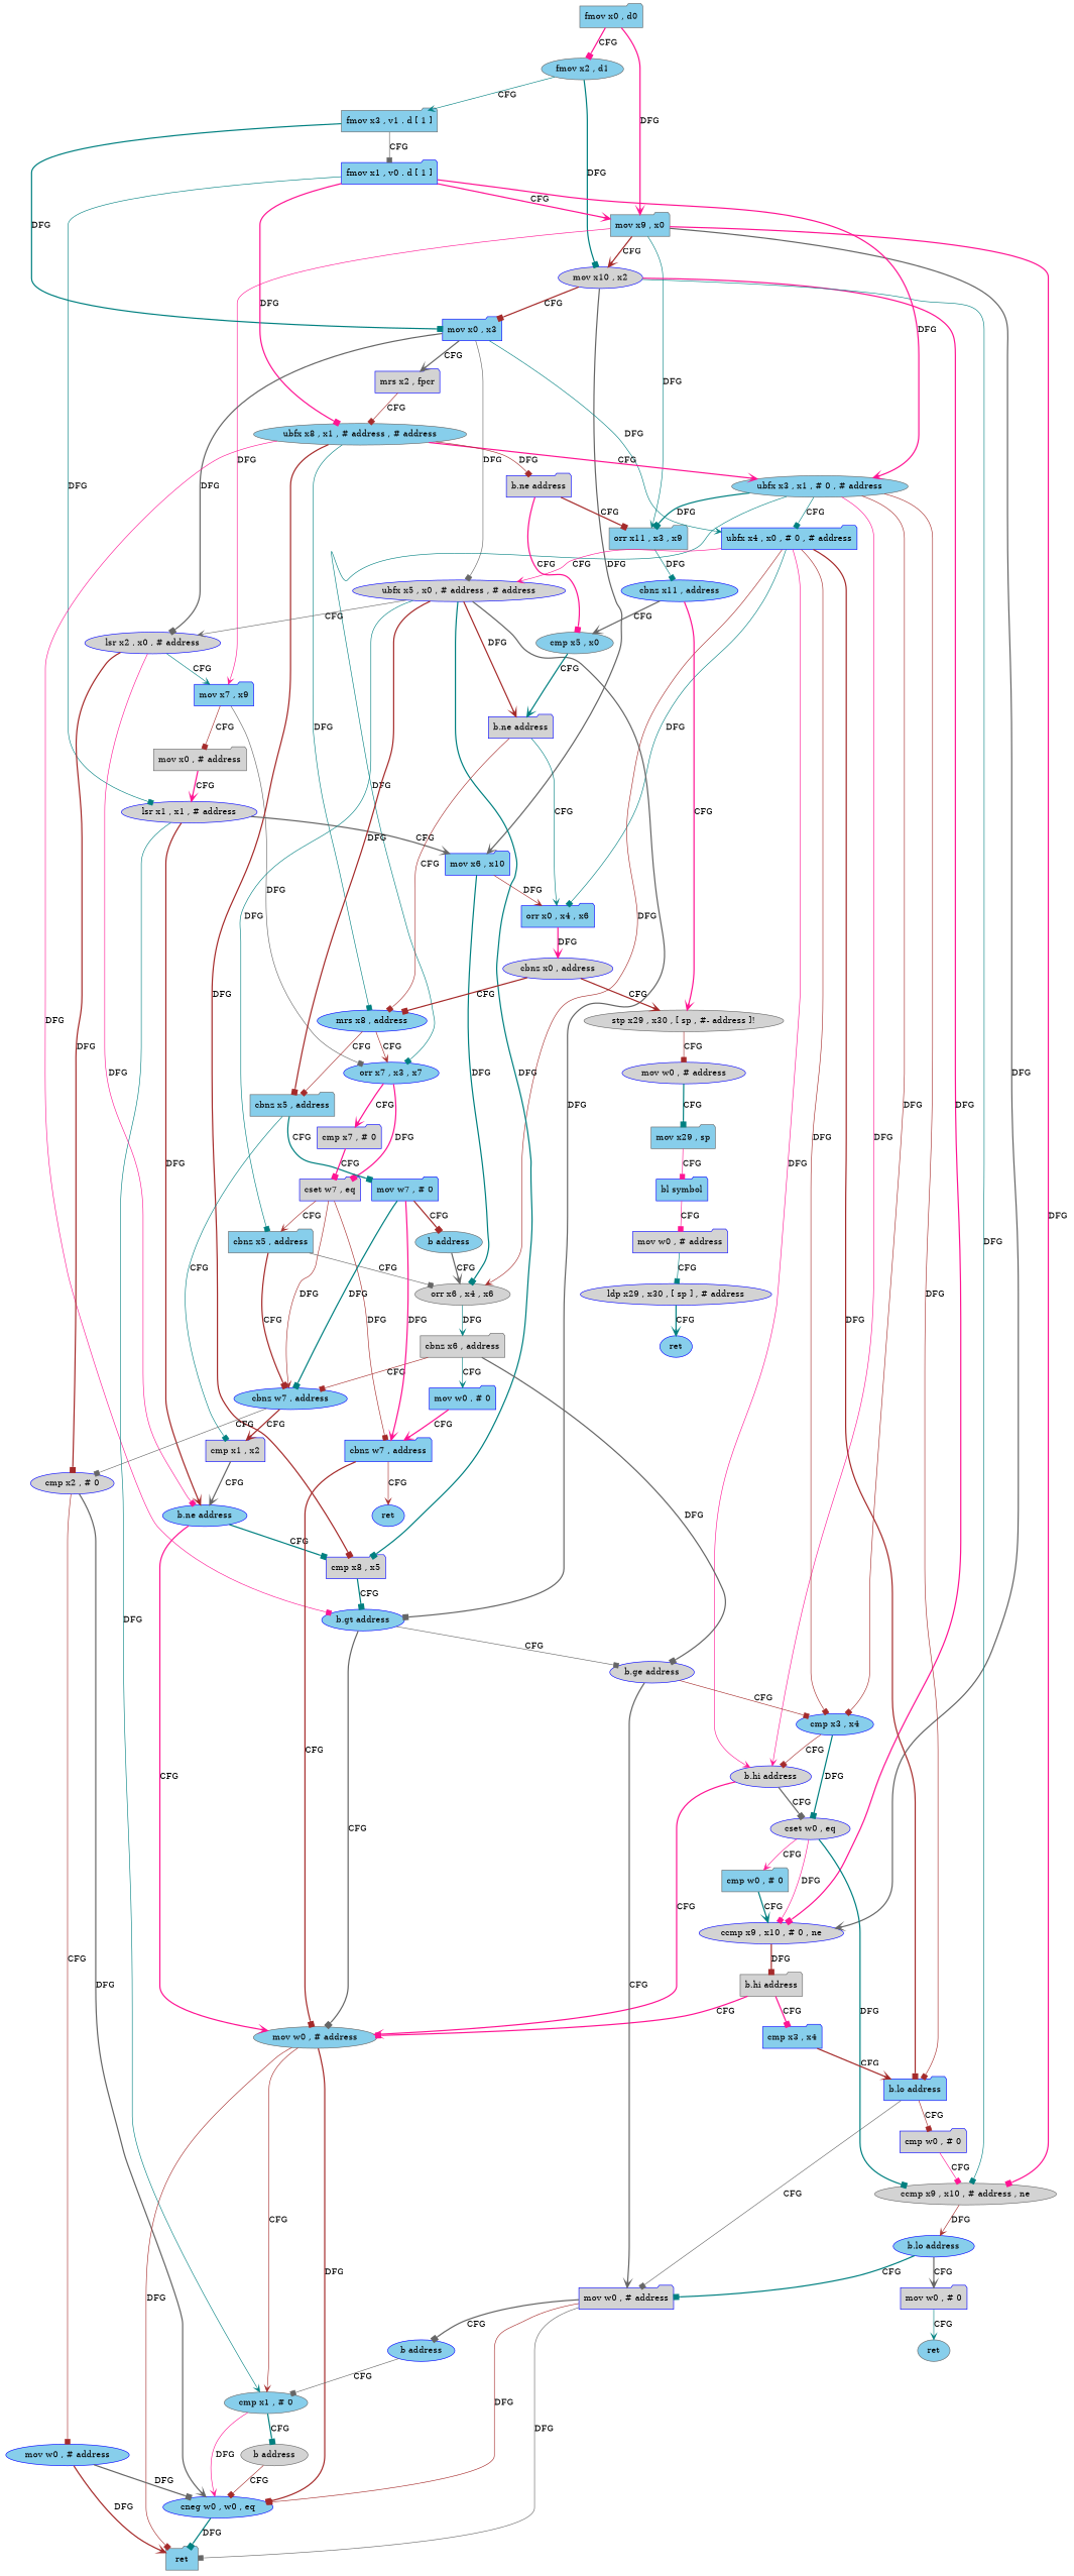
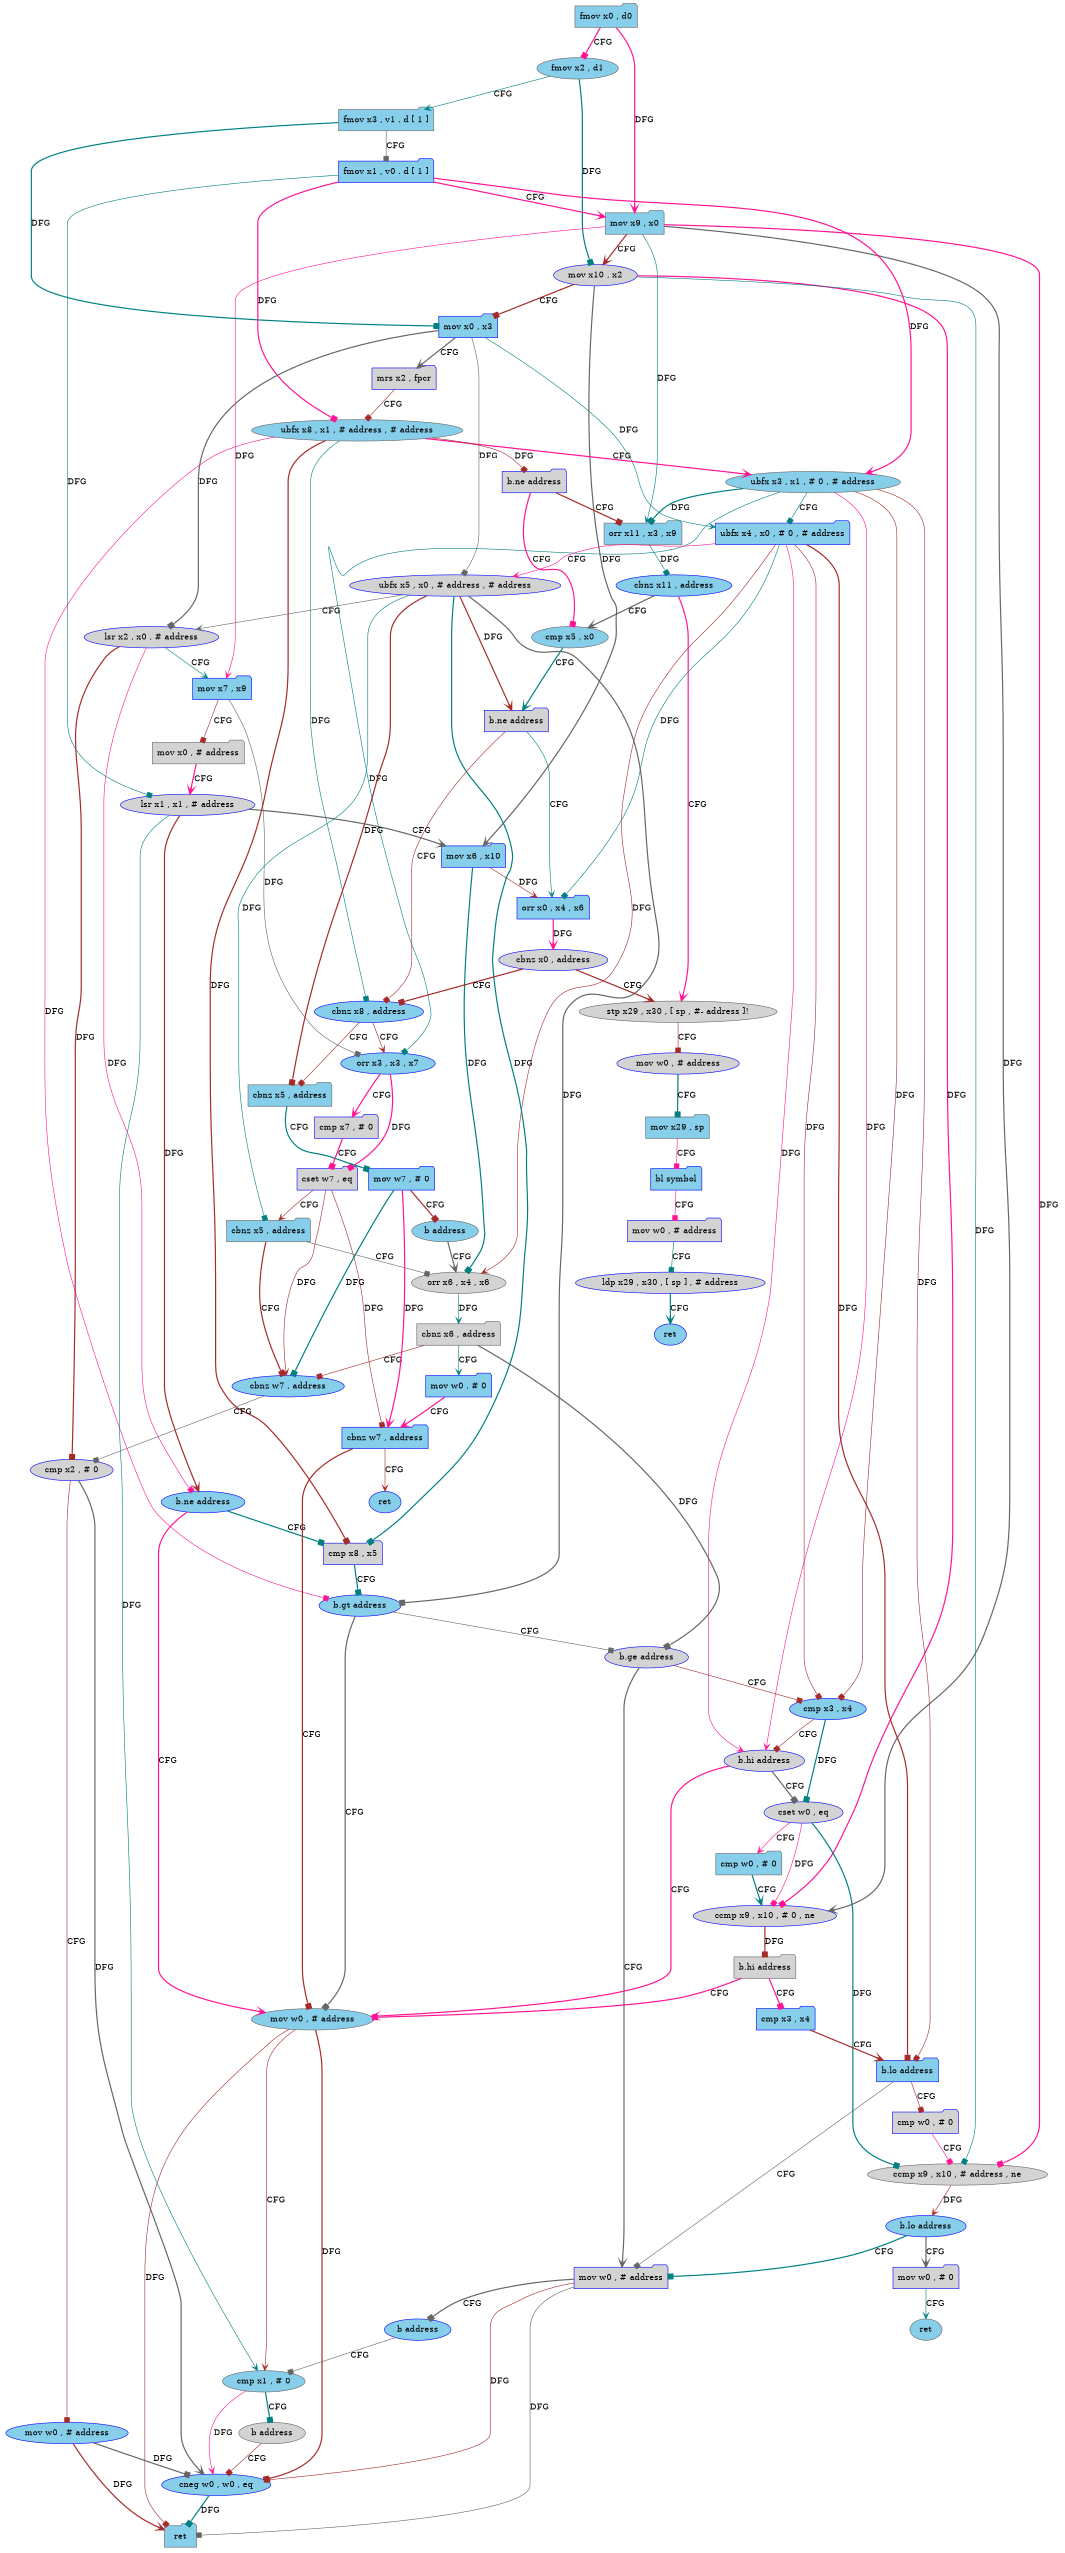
  digraph {
    node [color=blue fillcolor=skyblue shape=ellipse style=filled]
    edge [arrowhead=box color=brown style=bold]
    n1 [color=gray40 label="fmov x0 , d0" shape=folder]
    n2 [color=gray40 label="fmov x2 , d1"]
    n3 [color=gray40 label="mov x9 , x0" shape=folder]
    n4 [color=gray40 label="fmov x3 , v1 . d [ 1 ]" shape=folder]
    n5 [fillcolor=lightgrey label="mov x10 , x2"]
    n6 [label="mov x7 , x9" shape=folder]
    n7 [color=gray40 label="orr x11 , x3 , x9" shape=folder]
    n8 [fillcolor=lightgrey label="ccmp x9 , x10 , # 0 , ne"]
    n9 [color=gray40 fillcolor=lightgrey label="ccmp x9 , x10 , # address , ne"]
    n10 [label="fmov x1 , v0 . d [ 1 ]" shape=folder]
    n11 [label="mov x0 , x3" shape=folder]
    n12 [label="mov x6 , x10" shape=folder]
    n13 [color=gray40 label="ubfx x8 , x1 , # address , # address"]
    n14 [color=gray40 label="ubfx x3 , x1 , # 0 , # address"]
    n15 [fillcolor=lightgrey label="lsr x1 , x1 , # address"]
    n16 [fillcolor=lightgrey label="mrs x2 , fpcr" shape=folder]
    n17 [label="ubfx x4 , x0 , # 0 , # address" shape=folder]
    n18 [fillcolor=lightgrey label="ubfx x5 , x0 , # address , # address"]
    n19 [fillcolor=lightgrey label="lsr x2 , x0 , # address"]
    n20 [fillcolor=lightgrey label="b.ne address" shape=folder]
-   n21 [label="mrs x8 , address"]
+   n21 [label="cbnz x8 , address"]
    n22 [fillcolor=lightgrey label="cmp x8 , x5" shape=folder]
    n23 [label="b.gt address"]
-   n24 [label="orr x7 , x3 , x7"]
+   n24 [label="orr x3 , x3 , x7"]
    n25 [label="cmp x3 , x4"]
    n26 [fillcolor=lightgrey label="b.hi address"]
    n27 [label="b.lo address" shape=folder]
    n28 [label="b.ne address"]
    n29 [color=gray40 label="cmp x1 , # 0"]
    n30 [color=gray40 fillcolor=lightgrey label="mov x0 , # address" shape=folder]
    n31 [label="cbnz x11 , address"]
    n32 [color=gray40 fillcolor=lightgrey label="b.hi address" shape=folder]
    n33 [label="b.lo address"]
    n34 [label="orr x0 , x4 , x6" shape=folder]
    n35 [color=gray40 fillcolor=lightgrey label="orr x6 , x4 , x6"]
    n36 [fillcolor=lightgrey label="b.ne address" shape=folder]
    n37 [color=gray40 label="cbnz x5 , address" shape=folder]
    n38 [color=gray40 label="cbnz x5 , address" shape=folder]
    n39 [fillcolor=lightgrey label="cmp x2 , # 0"]
    n40 [color=gray40 label="cmp x5 , x0"]
    n41 [color=gray40 label="mov w0 , # address"]
    n42 [fillcolor=lightgrey label="b.ge address"]
    n43 [fillcolor=lightgrey label="cmp x7 , # 0" shape=folder]
    n44 [fillcolor=lightgrey label="cset w7 , eq" shape=folder]
    n45 [fillcolor=lightgrey label="cset w0 , eq"]
    n46 [fillcolor=lightgrey label="mov w0 , # address" shape=folder]
    n47 [fillcolor=lightgrey label="cmp w0 , # 0" shape=folder]
    n48 [fillcolor=lightgrey label="cbnz x0 , address"]
    n49 [color=gray40 fillcolor=lightgrey label="cbnz x6 , address" shape=folder]
-   n50 [fillcolor=lightgrey label="cmp x1 , x2" shape=folder]
    n51 [label="mov w7 , # 0" shape=folder]
    n52 [label="cbnz w7 , address"]
    n53 [label="cneg w0 , w0 , eq"]
    n54 [label="mov w0 , # address"]
    n55 [color=gray40 fillcolor=lightgrey label="b address"]
    n56 [color=gray40 fillcolor=lightgrey label="stp x29 , x30 , [ sp , #- address ]!"]
    n57 [fillcolor=lightgrey label="mov w0 , # address"]
    n58 [color=gray40 label="mov x29 , sp" shape=folder]
    n59 [color=gray40 label="b address"]
    n60 [label="cbnz w7 , address" shape=folder]
    n61 [label="bl symbol" shape=folder]
    n62 [fillcolor=lightgrey label="mov w0 , # address" shape=folder]
    n63 [fillcolor=lightgrey label="ldp x29 , x30 , [ sp ] , # address"]
    n64 [label=ret]
    n65 [label=ret]
    n66 [label="mov w0 , # 0" shape=folder]
    n67 [color=gray40 label=ret shape=folder]
    n68 [label="b address"]
    n69 [color=gray40 label="cmp w0 , # 0" shape=folder]
    n70 [label="cmp x3 , x4" shape=folder]
    n71 [fillcolor=lightgrey label="mov w0 , # 0" shape=folder]
    n72 [color=gray40 label=ret]
    n1 -> n2 [color=deeppink label=CFG]
    n1 -> n3 [arrowhead=vee color=deeppink label=DFG]
    n2 -> n4 [arrowhead=vee color=teal label=CFG style=solid]
    n2 -> n5 [color=teal label=DFG]
    n3 -> n5 [arrowhead=vee label=CFG]
    n3 -> n6 [arrowhead=vee color=deeppink label=DFG style=solid]
    n3 -> n7 [arrowhead=vee color=teal label=DFG style=solid]
    n3 -> n8 [arrowhead=vee color=gray40 label=DFG]
    n3 -> n9 [color=deeppink label=DFG]
    n4 -> n10 [color=gray40 label=CFG style=solid]
    n4 -> n11 [color=teal label=DFG]
    n5 -> n8 [color=deeppink label=DFG]
    n5 -> n9 [color=teal label=DFG style=solid]
    n5 -> n11 [label=CFG]
    n5 -> n12 [arrowhead=vee color=gray40 label=DFG]
    n6 -> n24 [color=gray40 label=DFG style=solid]
    n6 -> n30 [label=CFG style=solid]
    n7 -> n31 [color=teal label=DFG style=solid]
    n8 -> n32 [label=DFG]
    n9 -> n33 [arrowhead=vee label=DFG style=solid]
    n10 -> n3 [arrowhead=vee color=deeppink label=CFG]
    n10 -> n13 [color=deeppink label=DFG]
    n10 -> n14 [arrowhead=vee color=deeppink label=DFG]
    n10 -> n15 [color=teal label=DFG style=solid]
    n11 -> n16 [arrowhead=vee color=gray40 label=CFG]
    n11 -> n17 [arrowhead=vee color=teal label=DFG style=solid]
    n11 -> n18 [color=gray40 label=DFG style=solid]
    n11 -> n19 [color=gray40 label=DFG]
    n12 -> n34 [arrowhead=vee label=DFG style=solid]
    n12 -> n35 [color=teal label=DFG]
    n13 -> n14 [arrowhead=vee color=deeppink label=CFG]
    n13 -> n20 [label=DFG style=solid]
    n13 -> n21 [color=teal label=DFG style=solid]
    n13 -> n22 [label=DFG]
    n13 -> n23 [color=deeppink label=DFG style=solid]
    n14 -> n7 [color=teal label=DFG]
    n14 -> n17 [color=teal label=CFG style=solid]
    n14 -> n24 [color=teal label=DFG style=solid]
    n14 -> n25 [label=DFG style=solid]
    n14 -> n26 [arrowhead=vee color=deeppink label=DFG style=solid]
    n14 -> n27 [label=DFG style=solid]
    n15 -> n12 [arrowhead=vee color=gray40 label=CFG]
    n15 -> n28 [arrowhead=vee label=DFG]
    n15 -> n29 [arrowhead=vee color=teal label=DFG style=solid]
    n16 -> n13 [label=CFG style=solid]
    n17 -> n18 [arrowhead=vee color=deeppink label=CFG style=solid]
    n17 -> n25 [label=DFG style=solid]
    n17 -> n26 [arrowhead=vee color=deeppink label=DFG style=solid]
    n17 -> n27 [label=DFG]
    n17 -> n34 [color=teal label=DFG style=solid]
    n17 -> n35 [arrowhead=vee label=DFG style=solid]
    n18 -> n19 [arrowhead=vee color=gray40 label=CFG style=solid]
    n18 -> n22 [color=teal label=DFG]
    n18 -> n23 [color=gray40 label=DFG]
    n18 -> n36 [arrowhead=vee label=DFG]
    n18 -> n37 [label=DFG]
    n18 -> n38 [color=teal label=DFG style=solid]
    n19 -> n6 [arrowhead=vee color=teal label=CFG style=solid]
    n19 -> n28 [color=deeppink label=DFG style=solid]
    n19 -> n39 [label=DFG]
    n20 -> n7 [label=CFG]
    n20 -> n40 [color=deeppink label=CFG]
    n21 -> n24 [arrowhead=vee label=CFG style=solid]
    n21 -> n37 [label=CFG style=solid]
    n22 -> n23 [color=teal label=CFG]
    n23 -> n41 [color=gray40 label=CFG]
    n23 -> n42 [color=gray40 label=CFG style=solid]
    n24 -> n43 [arrowhead=vee color=deeppink label=CFG]
    n24 -> n44 [color=deeppink label=DFG]
    n25 -> n26 [label=CFG style=solid]
    n25 -> n45 [color=teal label=DFG]
    n26 -> n41 [arrowhead=vee color=deeppink label=CFG]
    n26 -> n45 [color=gray40 label=CFG]
    n27 -> n46 [color=gray40 label=CFG style=solid]
    n27 -> n47 [label=CFG style=solid]
    n28 -> n22 [color=teal label=CFG]
    n28 -> n41 [arrowhead=vee color=deeppink label=CFG]
    n29 -> n53 [arrowhead=vee color=deeppink label=DFG style=solid]
    n29 -> n55 [color=teal label=CFG]
    n30 -> n15 [arrowhead=vee color=deeppink label=CFG]
    n31 -> n40 [arrowhead=vee color=gray40 label=CFG]
    n31 -> n56 [arrowhead=vee color=deeppink label=CFG]
    n32 -> n41 [color=deeppink label=CFG]
    n32 -> n70 [color=deeppink label=CFG]
    n33 -> n46 [color=teal label=CFG]
    n33 -> n71 [arrowhead=vee color=gray40 label=CFG]
    n34 -> n48 [arrowhead=vee color=deeppink label=DFG]
    n35 -> n49 [arrowhead=vee color=teal label=DFG style=solid]
    n36 -> n21 [label=CFG style=solid]
    n36 -> n34 [arrowhead=vee color=teal label=CFG style=solid]
-   n37 -> n50 [color=teal label=CFG style=solid]
    n37 -> n51 [color=teal label=CFG]
    n38 -> n35 [color=gray40 label=CFG style=solid]
    n38 -> n52 [label=CFG]
    n39 -> n53 [arrowhead=vee color=gray40 label=DFG]
    n39 -> n54 [label=CFG style=solid]
    n40 -> n36 [arrowhead=vee color=teal label=CFG]
    n41 -> n29 [arrowhead=vee label=CFG style=solid]
    n41 -> n53 [label=DFG]
    n41 -> n67 [label=DFG style=solid]
    n42 -> n25 [label=CFG style=solid]
    n42 -> n46 [arrowhead=vee color=gray40 label=CFG]
    n43 -> n44 [color=deeppink label=CFG]
    n44 -> n38 [arrowhead=vee label=CFG style=solid]
    n44 -> n52 [arrowhead=vee label=DFG style=solid]
    n44 -> n60 [label=DFG style=solid]
    n45 -> n8 [color=deeppink label=DFG style=solid]
    n45 -> n9 [color=teal label=DFG]
    n45 -> n69 [arrowhead=vee color=deeppink label=CFG style=solid]
    n46 -> n53 [label=DFG style=solid]
    n46 -> n67 [color=gray40 label=DFG style=solid]
    n46 -> n68 [color=gray40 label=CFG]
    n47 -> n9 [color=deeppink label=CFG style=solid]
    n48 -> n21 [label=CFG]
    n48 -> n56 [arrowhead=vee label=CFG]
    n49 -> n42 [color=gray40 label=DFG]
    n49 -> n52 [label=CFG style=solid]
    n49 -> n66 [arrowhead=vee color=teal label=CFG style=solid]
-   n50 -> n28 [arrowhead=vee color=gray40 label=CFG]
    n51 -> n52 [color=teal label=DFG]
    n51 -> n59 [label=CFG]
    n51 -> n60 [arrowhead=vee color=deeppink label=DFG]
    n52 -> n39 [color=gray40 label=CFG style=solid]
-   n52 -> n50 [arrowhead=vee label=CFG]
    n53 -> n67 [color=teal label=DFG]
    n54 -> n53 [color=gray40 label=DFG]
    n54 -> n67 [arrowhead=vee label=DFG]
    n55 -> n53 [label=CFG style=solid]
    n56 -> n57 [label=CFG style=solid]
    n57 -> n58 [color=teal label=CFG]
    n58 -> n61 [color=deeppink label=CFG style=solid]
    n59 -> n35 [arrowhead=vee color=gray40 label=CFG]
    n60 -> n41 [label=CFG]
    n60 -> n65 [arrowhead=vee label=CFG style=solid]
    n61 -> n62 [color=deeppink label=CFG style=solid]
    n62 -> n63 [color=teal label=CFG style=solid]
    n63 -> n64 [arrowhead=vee color=teal label=CFG]
    n66 -> n60 [arrowhead=vee color=deeppink label=CFG]
    n68 -> n29 [color=gray40 label=CFG style=solid]
    n69 -> n8 [arrowhead=vee color=teal label=CFG]
    n70 -> n27 [arrowhead=vee label=CFG]
    n71 -> n72 [arrowhead=vee color=teal label=CFG style=solid]
  }
